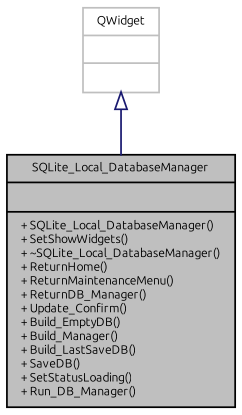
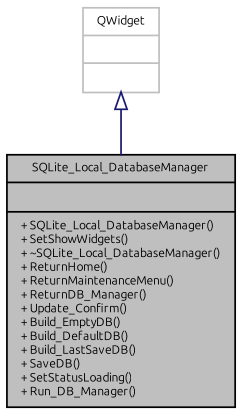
  digraph {
    fontname=Ubuntu
    node [fontname=Ubuntu fontsize=7 shape=record]
-   n1 [color=black fillcolor=grey75 fontcolor=black height=0.2 label="{SQLite_Local_DatabaseManager\n||+ SQLite_Local_DatabaseManager()\l+ SetShowWidgets()\l+ ~SQLite_Local_DatabaseManager()\l+ ReturnHome()\l+ ReturnMaintenanceMenu()\l+ ReturnDB_Manager()\l+ Update_Confirm()\l+ Build_EmptyDB()\l+ Build_Manager()\l+ Build_LastSaveDB()\l+ SaveDB()\l+ SetStatusLoading()\l+ Run_DB_Manager()\l}" style=filled width=0.4]
+   n1 [color=black fillcolor=grey75 fontcolor=black height=0.2 label="{SQLite_Local_DatabaseManager\n||+ SQLite_Local_DatabaseManager()\l+ SetShowWidgets()\l+ ~SQLite_Local_DatabaseManager()\l+ ReturnHome()\l+ ReturnMaintenanceMenu()\l+ ReturnDB_Manager()\l+ Update_Confirm()\l+ Build_EmptyDB()\l+ Build_DefaultDB()\l+ Build_LastSaveDB()\l+ SaveDB()\l+ SetStatusLoading()\l+ Run_DB_Manager()\l}" style=filled width=0.4]
    n2 [color=grey75 height=0.2 label="{QWidget\n||}" width=0.4]
    n2 -> n1 [arrowtail=onormal color=midnightblue dir=back fontname=Ubuntu fontsize=7 labelfontname=Helvetica labelfontsize=7 style=solid]
  }
